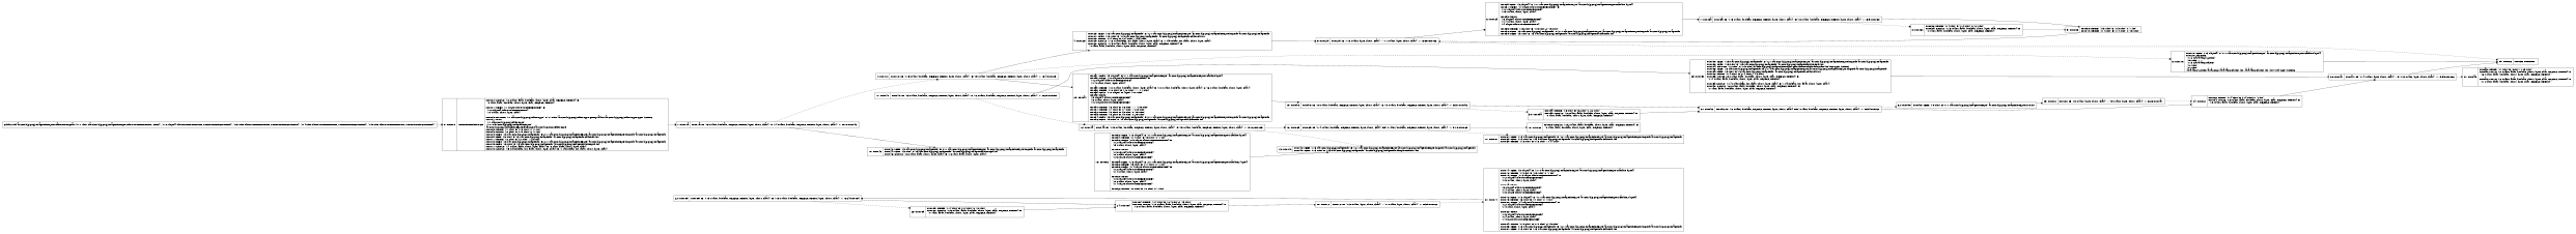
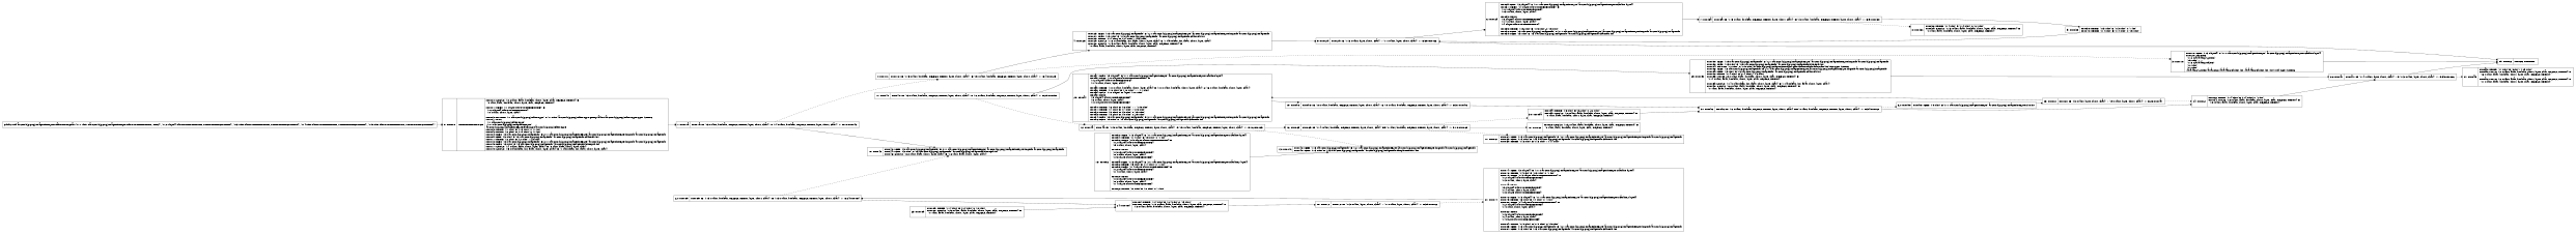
  digraph {
    rankdir=LR
    node [shape=record]
    edge [arrowhead=dot]
    n1 [label="{0\:\ 0x0000|MTH_ENTER_BLOCK\l|0x0000: CONST  (r0 I:?[int, float, boolean, short, byte, char, OBJECT, ARRAY]) = \l  (0 ?[int, float, boolean, short, byte, char, OBJECT, ARRAY])\l \l0x0001: AGET  (r1 I:byte A[IMMUTABLE_TYPE]) = \l  (r12 I:byte[] A[IMMUTABLE_TYPE])\l  (r0 I:?[int, short, byte, char])\l \l0x0003: INVOKE  (r1 I:ar.com.hjg.pngj.FilterType) = (r1 I:int) ar.com.hjg.pngj.FilterType.getByVal(int):ar.com.hjg.pngj.FilterType type: STATIC \l0x0007: IPUT  \l  (r1 I:ar.com.hjg.pngj.FilterType)\l  (r11 I:ar.com.hjg.pngj.ImageLineByte)\l ar.com.hjg.pngj.ImageLineByte.filterType ar.com.hjg.pngj.FilterType \l0x0009: ARITH  (r1 I:int) = (r13 I:int) + (\-1 int) \l0x000b: ARITH  (r2 I:int) = (r15 I:int) + (\-1 int) \l0x000d: IGET  (r3 I:ar.com.hjg.pngj.ImageInfo) = (r11 I:ar.com.hjg.pngj.ImageLineByte) ar.com.hjg.pngj.ImageLineByte.imgInfo ar.com.hjg.pngj.ImageInfo \l0x000f: IGET  (r3 I:int) = (r3 I:ar.com.hjg.pngj.ImageInfo) ar.com.hjg.pngj.ImageInfo.channels int \l0x0011: ARITH  (r2 I:int) = (r2 I:int) * (r3 I:int) \l0x0013: IGET  (r3 I:ar.com.hjg.pngj.ImageInfo) = (r11 I:ar.com.hjg.pngj.ImageLineByte) ar.com.hjg.pngj.ImageLineByte.imgInfo ar.com.hjg.pngj.ImageInfo \l0x0015: IGET  (r3 I:int) = (r3 I:ar.com.hjg.pngj.ImageInfo) ar.com.hjg.pngj.ImageInfo.bitDepth int \l0x0017: CONST  (r4 I:?[int, float, short, byte, char]) = (8 ?[int, float, short, byte, char]) \l0x0019: CONST  (r5 I:?[boolean, int, float, short, byte, char]) = (1 ?[boolean, int, float, short, byte, char]) \l}"]
    n2 [label="{1\:\ 0x001a|0x001a: IF  (r3 I:?[int, boolean, OBJECT, ARRAY, byte, short, char]) != (r4 I:?[int, boolean, OBJECT, ARRAY, byte, short, char])  \-\> B:10:0x0042 \l}"]
    n3 [label="{2\:\ 0x001c|0x001c: IF  (r15 I:?[int, boolean, OBJECT, ARRAY, byte, short, char]) != (r5 I:?[int, boolean, OBJECT, ARRAY, byte, short, char])  \-\> B:4:0x0025 \l}"]
    n4 [label="{10\:\ 0x0042|0x0042: IGET  (r3 I:ar.com.hjg.pngj.ImageInfo) = (r11 I:ar.com.hjg.pngj.ImageLineByte) ar.com.hjg.pngj.ImageLineByte.imgInfo ar.com.hjg.pngj.ImageInfo \l0x0044: IGET  (r3 I:int) = (r3 I:ar.com.hjg.pngj.ImageInfo) ar.com.hjg.pngj.ImageInfo.bitDepth int \l0x0046: CONST  (r6 I:?[int, float, short, byte, char]) = (16 ?[int, float, short, byte, char]) \l}"]
    n5 [label="{3\:\ 0x001e|0x001e: IGET  (r13 I:byte[]) = (r11 I:ar.com.hjg.pngj.ImageLineByte) ar.com.hjg.pngj.ImageLineByte.scanline byte[] \l0x0020: INVOKE  \l  (r12 I:java.lang.System)\l  (r5 I:int)\l  (r13 I:java.lang.Object)\l  (r0 I:int)\l  (r1 I:int)\l java.lang.System.arraycopy(java.lang.Object, int, java.lang.Object, int, int):void type: STATIC \l}"]
    n6 [label="{4\:\ 0x0025|0x0025: IGET  (r13 I:ar.com.hjg.pngj.ImageInfo) = (r11 I:ar.com.hjg.pngj.ImageLineByte) ar.com.hjg.pngj.ImageLineByte.imgInfo ar.com.hjg.pngj.ImageInfo \l0x0027: IGET  (r13 I:int) = (r13 I:ar.com.hjg.pngj.ImageInfo) ar.com.hjg.pngj.ImageInfo.channels int \l0x0029: ARITH  (r14 I:int) = (r14 I:int) * (r13 I:int) \l0x002b: CONST  (r13 I:?[boolean, int, float, short, byte, char]) = (1 ?[boolean, int, float, short, byte, char]) \l0x002c: CONST  (r15 I:?[int, float, boolean, short, byte, char, OBJECT, ARRAY]) = \l  (0 ?[int, float, boolean, short, byte, char, OBJECT, ARRAY])\l \l}"]
    n7 [label="{35\:\ 0x00c6|0x00c6: RETURN   \l}"]
    n8 [label="{5\:\ 0x002d|0x002d: IF  (r13 I:?[int, byte, short, char]) \> (r1 I:?[int, byte, short, char])  \-\> B:35:0x00c6 \l}"]
    n9 [label="{6\:\ 0x002f|0x002f: IGET  (r3 I:byte[]) = (r11 I:ar.com.hjg.pngj.ImageLineByte) ar.com.hjg.pngj.ImageLineByte.scanline byte[] \l0x0031: AGET  (r4 I:byte A[IMMUTABLE_TYPE]) = \l  (r12 I:byte[] A[IMMUTABLE_TYPE])\l  (r13 I:?[int, short, byte, char])\l \l0x0033: APUT  \l  (r3 I:byte[] A[IMMUTABLE_TYPE])\l  (r14 I:?[int, short, byte, char])\l  (r4 I:byte A[IMMUTABLE_TYPE])\l \l0x0035: ARITH  (r15 I:int) = (r15 I:int) + (r5 I:int) \l0x0036: IGET  (r3 I:ar.com.hjg.pngj.ImageInfo) = (r11 I:ar.com.hjg.pngj.ImageLineByte) ar.com.hjg.pngj.ImageLineByte.imgInfo ar.com.hjg.pngj.ImageInfo \l0x0038: IGET  (r3 I:int) = (r3 I:ar.com.hjg.pngj.ImageInfo) ar.com.hjg.pngj.ImageInfo.channels int \l}"]
    n10 [label="{7\:\ 0x003a|0x003a: IF  (r15 I:?[int, boolean, OBJECT, ARRAY, byte, short, char]) != (r3 I:?[int, boolean, OBJECT, ARRAY, byte, short, char])  \-\> B:9:0x003e \l}"]
    n11 [label="{8\:\ 0x003c|0x003c: ARITH  (r14 I:int) = (r14 I:int) + (r2 I:int) \l0x003d: CONST  (r15 I:?[int, float, boolean, short, byte, char, OBJECT, ARRAY]) = \l  (0 ?[int, float, boolean, short, byte, char, OBJECT, ARRAY])\l \l}"]
    n12 [label="{9\:\ 0x003e|0x003e: ARITH  (r13 I:int) = (r13 I:int) + (1 int) \l0x0040: ARITH  (r14 I:int) = (r14 I:int) + (r5 I:int) \l}"]
    n13 [label="{11\:\ 0x0048|0x0048: IF  (r3 I:?[int, boolean, OBJECT, ARRAY, byte, short, char]) != (r6 I:?[int, boolean, OBJECT, ARRAY, byte, short, char])  \-\> B:25:0x0090 \l}"]
    n14 [label="{12\:\ 0x004a|0x004a: IF  (r15 I:?[int, boolean, OBJECT, ARRAY, byte, short, char]) != (r5 I:?[int, boolean, OBJECT, ARRAY, byte, short, char])  \-\> B:16:0x0065 \l}"]
    n15 [label="{25\:\ 0x0090|0x0090: IGET  (r15 I:ar.com.hjg.pngj.ImageInfo) = (r11 I:ar.com.hjg.pngj.ImageLineByte) ar.com.hjg.pngj.ImageLineByte.imgInfo ar.com.hjg.pngj.ImageInfo \l0x0092: IGET  (r15 I:int) = (r15 I:ar.com.hjg.pngj.ImageInfo) ar.com.hjg.pngj.ImageInfo.bitDepth int \l0x0094: INVOKE  (r1 I:int) = (r15 I:int) ar.com.hjg.pngj.ImageLineHelper.getMaskForPackedFormats(int):int type: STATIC \l0x0098: IGET  (r3 I:ar.com.hjg.pngj.ImageInfo) = (r11 I:ar.com.hjg.pngj.ImageLineByte) ar.com.hjg.pngj.ImageLineByte.imgInfo ar.com.hjg.pngj.ImageInfo \l0x009a: IGET  (r3 I:int) = (r3 I:ar.com.hjg.pngj.ImageInfo) ar.com.hjg.pngj.ImageInfo.channels int \l0x009c: ARITH  (r14 I:int) = (r14 I:int) * (r3 I:int) \l0x009e: MOVE  (r3 I:?[int, float, boolean, short, byte, char, OBJECT, ARRAY]) = \l  (r14 I:?[int, float, boolean, short, byte, char, OBJECT, ARRAY])\l \l0x009f: CONST  (r14 I:?[boolean, int, float, short, byte, char]) = (1 ?[boolean, int, float, short, byte, char]) \l0x00a0: CONST  (r6 I:?[int, float, boolean, short, byte, char, OBJECT, ARRAY]) = \l  (0 ?[int, float, boolean, short, byte, char, OBJECT, ARRAY])\l \l}"]
    n16 [label="{13\:\ 0x004c|0x004c: IGET  (r13 I:ar.com.hjg.pngj.ImageInfo) = (r11 I:ar.com.hjg.pngj.ImageLineByte) ar.com.hjg.pngj.ImageLineByte.imgInfo ar.com.hjg.pngj.ImageInfo \l0x004e: IGET  (r13 I:int) = (r13 I:ar.com.hjg.pngj.ImageInfo) ar.com.hjg.pngj.ImageInfo.samplesPerRow int \l}"]
    n17 [label="{16\:\ 0x0065|0x0065: IF  (r14 I:?[int, boolean, OBJECT, ARRAY, byte, short, char]) == (0 ?[int, boolean, OBJECT, ARRAY, byte, short, char])  \-\> B:18:0x006e \l}"]
    n18 [label="{26\:\ 0x00a1|0x00a1: IF  (r14 I:?[int, byte, short, char]) \>= (r13 I:?[int, byte, short, char])  \-\> B:35:0x00c6 \l}"]
    n19 [label="{17\:\ 0x0067|0x0067: IGET  (r13 I:ar.com.hjg.pngj.ImageInfo) = (r11 I:ar.com.hjg.pngj.ImageLineByte) ar.com.hjg.pngj.ImageLineByte.imgInfo ar.com.hjg.pngj.ImageInfo \l0x0069: IGET  (r13 I:int) = (r13 I:ar.com.hjg.pngj.ImageInfo) ar.com.hjg.pngj.ImageInfo.channels int \l0x006b: ARITH  (r13 I:int) = (r13 I:int) * (r14 I:int) \l}"]
    n20 [label="{18\:\ 0x006e|0x006e: CONST  (r13 I:?[int, float, boolean, short, byte, char, OBJECT, ARRAY]) = \l  (0 ?[int, float, boolean, short, byte, char, OBJECT, ARRAY])\l \l}"]
    n21 [label="{15\:\ 0x0052|0x0052: IGET  (r13 I:byte[]) = (r11 I:ar.com.hjg.pngj.ImageLineByte) ar.com.hjg.pngj.ImageLineByte.scanline byte[] \l0x0054: ARITH  (r14 I:int) = (r5 I:int) + (1 int) \l0x0056: AGET  (r15 I:byte A[IMMUTABLE_TYPE]) = \l  (r12 I:byte[] A[IMMUTABLE_TYPE])\l  (r5 I:?[int, short, byte, char])\l \l0x0058: APUT  \l  (r13 I:byte[] A[IMMUTABLE_TYPE])\l  (r0 I:?[int, short, byte, char])\l  (r15 I:byte A[IMMUTABLE_TYPE])\l \l0x005a: IGET  (r13 I:byte[]) = (r11 I:ar.com.hjg.pngj.ImageLineByte) ar.com.hjg.pngj.ImageLineByte.scanline2 byte[] \l0x005c: ARITH  (r5 I:int) = (r14 I:int) + (1 int) \l0x005e: AGET  (r14 I:byte A[IMMUTABLE_TYPE]) = \l  (r12 I:byte[] A[IMMUTABLE_TYPE])\l  (r14 I:?[int, short, byte, char])\l \l0x0060: APUT  \l  (r13 I:byte[] A[IMMUTABLE_TYPE])\l  (r0 I:?[int, short, byte, char])\l  (r14 I:byte A[IMMUTABLE_TYPE])\l \l0x0062: ARITH  (r0 I:int) = (r0 I:int) + (1 int) \l}"]
    n22 [label="{20\:\ 0x0072|0x0072: IF  (r13 I:?[int, byte, short, char]) \> (r1 I:?[int, byte, short, char])  \-\> B:35:0x00c6 \l}"]
    n23 [label="{21\:\ 0x0074|0x0074: IGET  (r3 I:byte[]) = (r11 I:ar.com.hjg.pngj.ImageLineByte) ar.com.hjg.pngj.ImageLineByte.scanline byte[] \l0x0076: ARITH  (r4 I:int) = (r13 I:int) + (1 int) \l0x0078: AGET  (r13 I:byte A[IMMUTABLE_TYPE]) = \l  (r12 I:byte[] A[IMMUTABLE_TYPE])\l  (r13 I:?[int, short, byte, char])\l \l0x007a: APUT  \l  (r3 I:byte[] A[IMMUTABLE_TYPE])\l  (r14 I:?[int, short, byte, char])\l  (r13 I:byte A[IMMUTABLE_TYPE])\l \l0x007c: IGET  (r13 I:byte[]) = (r11 I:ar.com.hjg.pngj.ImageLineByte) ar.com.hjg.pngj.ImageLineByte.scanline2 byte[] \l0x007e: ARITH  (r3 I:int) = (r4 I:int) + (1 int) \l0x0080: AGET  (r4 I:byte A[IMMUTABLE_TYPE]) = \l  (r12 I:byte[] A[IMMUTABLE_TYPE])\l  (r4 I:?[int, short, byte, char])\l \l0x0082: APUT  \l  (r13 I:byte[] A[IMMUTABLE_TYPE])\l  (r14 I:?[int, short, byte, char])\l  (r4 I:byte A[IMMUTABLE_TYPE])\l \l0x0084: ARITH  (r15 I:int) = (r15 I:int) + (r5 I:int) \l0x0085: IGET  (r13 I:ar.com.hjg.pngj.ImageInfo) = (r11 I:ar.com.hjg.pngj.ImageLineByte) ar.com.hjg.pngj.ImageLineByte.imgInfo ar.com.hjg.pngj.ImageInfo \l0x0087: IGET  (r13 I:int) = (r13 I:ar.com.hjg.pngj.ImageInfo) ar.com.hjg.pngj.ImageInfo.channels int \l}"]
    n24 [label="{22\:\ 0x0089|0x0089: IF  (r15 I:?[int, boolean, OBJECT, ARRAY, byte, short, char]) != (r13 I:?[int, boolean, OBJECT, ARRAY, byte, short, char])  \-\> B:24:0x008d \l}"]
    n25 [label="{23\:\ 0x008b|0x008b: ARITH  (r14 I:int) = (r14 I:int) + (r2 I:int) \l0x008c: CONST  (r15 I:?[int, float, boolean, short, byte, char, OBJECT, ARRAY]) = \l  (0 ?[int, float, boolean, short, byte, char, OBJECT, ARRAY])\l \l}"]
    n26 [label="{24\:\ 0x008d|0x008d: ARITH  (r14 I:int) = (r14 I:int) + (r5 I:int) \l0x008e: MOVE  (r13 I:?[int, float, boolean, short, byte, char, OBJECT, ARRAY]) = \l  (r3 I:?[int, float, boolean, short, byte, char, OBJECT, ARRAY])\l \l}"]
    n27 [label="{27\:\ 0x00a3|0x00a3: ARITH  (r7 I:int) = (8 int) \- (r15 I:int) \l0x00a5: MOVE  (r8 I:?[int, float, boolean, short, byte, char, OBJECT, ARRAY]) = \l  (r6 I:?[int, float, boolean, short, byte, char, OBJECT, ARRAY])\l \l0x00a6: MOVE  (r6 I:?[int, float, boolean, short, byte, char, OBJECT, ARRAY]) = \l  (r1 I:?[int, float, boolean, short, byte, char, OBJECT, ARRAY])\l \l}"]
    n28 [label="{28\:\ 0x00a7|0x00a7: IGET  (r9 I:byte[]) = (r11 I:ar.com.hjg.pngj.ImageLineByte) ar.com.hjg.pngj.ImageLineByte.scanline byte[] \l0x00a9: AGET  (r10 I:byte A[IMMUTABLE_TYPE]) = \l  (r12 I:byte[] A[IMMUTABLE_TYPE])\l  (r14 I:?[int, short, byte, char])\l \l0x00ab: ARITH  (r10 I:?[int, boolean, short, byte, char]) = (r10 I:?[int, boolean, short, byte, char]) & (r6 I:?[int, boolean, short, byte, char]) \l0x00ac: ARITH  (r10 I:int) = (r10 I:int) \>\> (r7 I:int) \l0x00ad: CAST  (r10 I:byte) = (byte) (r10 I:int) \l0x30ae: APUT  \l  (r9 I:byte[] A[IMMUTABLE_TYPE])\l  (r3 I:?[int, short, byte, char])\l  (r10 I:byte A[IMMUTABLE_TYPE])\l \l0x00b0: ARITH  (r6 I:int) = (r6 I:int) \>\> (r15 I:int) \l0x00b1: ARITH  (r7 I:int) = (r7 I:int) \- (r15 I:int) \l0x00b2: ARITH  (r3 I:int) = (r3 I:int) + (r5 I:int) \l0x00b3: ARITH  (r8 I:int) = (r8 I:int) + (r5 I:int) \l0x00b4: IGET  (r9 I:ar.com.hjg.pngj.ImageInfo) = (r11 I:ar.com.hjg.pngj.ImageLineByte) ar.com.hjg.pngj.ImageLineByte.imgInfo ar.com.hjg.pngj.ImageInfo \l0x00b6: IGET  (r9 I:int) = (r9 I:ar.com.hjg.pngj.ImageInfo) ar.com.hjg.pngj.ImageInfo.channels int \l}"]
    n29 [label="{29\:\ 0x00b8|0x00b8: IF  (r8 I:?[int, boolean, OBJECT, ARRAY, byte, short, char]) != (r9 I:?[int, boolean, OBJECT, ARRAY, byte, short, char])  \-\> B:31:0x00bc \l}"]
    n30 [label="{30\:\ 0x00ba|0x00ba: ARITH  (r3 I:int) = (r3 I:int) + (r2 I:int) \l0x00bb: CONST  (r8 I:?[int, float, boolean, short, byte, char, OBJECT, ARRAY]) = \l  (0 ?[int, float, boolean, short, byte, char, OBJECT, ARRAY])\l \l}"]
    n31 [label="{31\:\ 0x00bc|0x00bc: IF  (r6 I:?[int, boolean, OBJECT, ARRAY, byte, short, char]) == (0 ?[int, boolean, OBJECT, ARRAY, byte, short, char])  \-\> B:34:0x00c2 \l}"]
    n32 [label="{32\:\ 0x00be|0x00be: IGET  (r9 I:int) = (r11 I:ar.com.hjg.pngj.ImageLineByte) ar.com.hjg.pngj.ImageLineByte.size int \l}"]
    n33 [label="{34\:\ 0x00c2|0x00c2: ARITH  (r14 I:int) = (r14 I:int) + (1 int) \l0x00c4: MOVE  (r6 I:?[int, float, boolean, short, byte, char, OBJECT, ARRAY]) = \l  (r8 I:?[int, float, boolean, short, byte, char, OBJECT, ARRAY])\l \l}"]
    n34 [label="{33\:\ 0x00c0|0x00c0: IF  (r3 I:?[int, byte, short, char]) \< (r9 I:?[int, byte, short, char])  \-\> B:28:0x00a7 \l}"]
    n35 [label="{public void ar.com.hjg.pngj.ImageLineByte.readFromPngRaw((r11 'this' I:ar.com.hjg.pngj.ImageLineByte A[IMMUTABLE_TYPE, THIS]), (r12 I:byte[] A[IMMUTABLE_TYPE, METHOD_ARGUMENT]), (r13 I:int A[IMMUTABLE_TYPE, METHOD_ARGUMENT]), (r14 I:int A[IMMUTABLE_TYPE, METHOD_ARGUMENT]), (r15 I:int A[IMMUTABLE_TYPE, METHOD_ARGUMENT])) }"]
    n1 -> n2 [arrowhead=box]
    n2 -> n3 [arrowhead=box style=dashed]
    n2 -> n4
    n3 -> n5 [arrowhead=box style=dashed]
    n3 -> n6
    n5 -> n7
    n6 -> n8 [arrowhead=box]
-   n8 -> n7 [style=dashed]
+   n8 -> n7
    n8 -> n9 [arrowhead=box style=solid]
    n9 -> n10 [arrowhead=box]
    n10 -> n11 [arrowhead=box style=dashed]
    n10 -> n12
-   n11 -> n12
    n12 -> n8
    n13 -> n14 [arrowhead=box style=dashed]
    n13 -> n15
    n14 -> n16 [style=dashed]
    n14 -> n17 [arrowhead=box]
    n15 -> n18
    n17 -> n19 [arrowhead=box style=dashed]
    n17 -> n20
    n18 -> n7
    n18 -> n27 [style=dashed]
    n21 -> n16 [arrowhead=box]
    n22 -> n23 [style=dashed]
    n23 -> n24 [arrowhead=box]
-   n24 -> n25 [arrowhead=box style=dashed]
+   n24 -> n4 [arrowhead=box style=dashed]
    n24 -> n26
    n25 -> n26 [arrowhead=box]
    n26 -> n22
    n28 -> n29 [arrowhead=box]
-   n29 -> n30 [style=dashed]
+   n17 -> n30 [style=dashed]
    n29 -> n31 [arrowhead=box]
    n30 -> n31 [arrowhead=box]
    n31 -> n32 [style=dashed]
    n31 -> n33
    n32 -> n34
    n33 -> n18 [arrowhead=box]
-   n3 -> n28
+   n34 -> n28
    n34 -> n33 [style=dashed]
    n35 -> n1 [arrowhead=box]
  }
